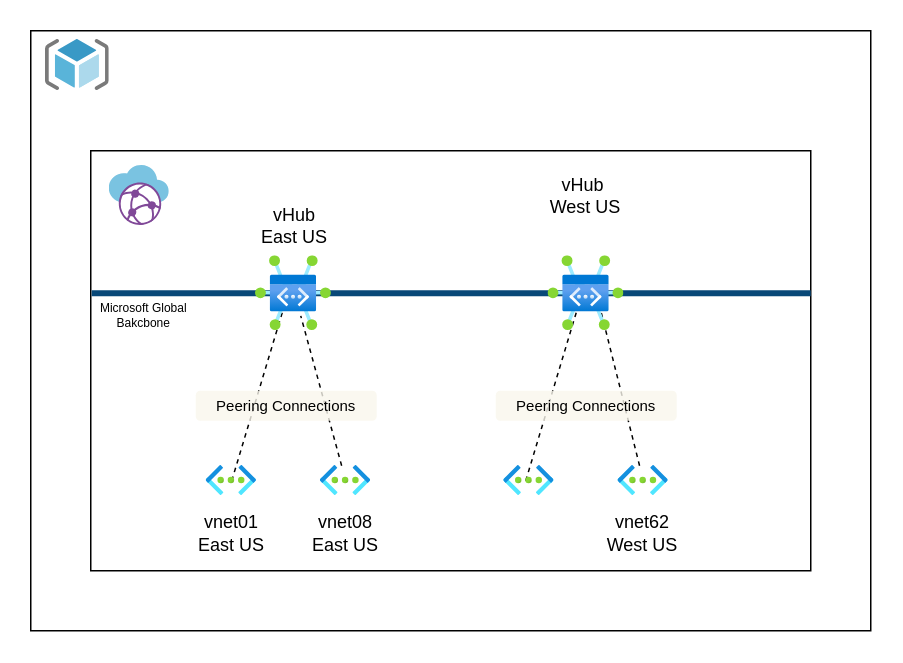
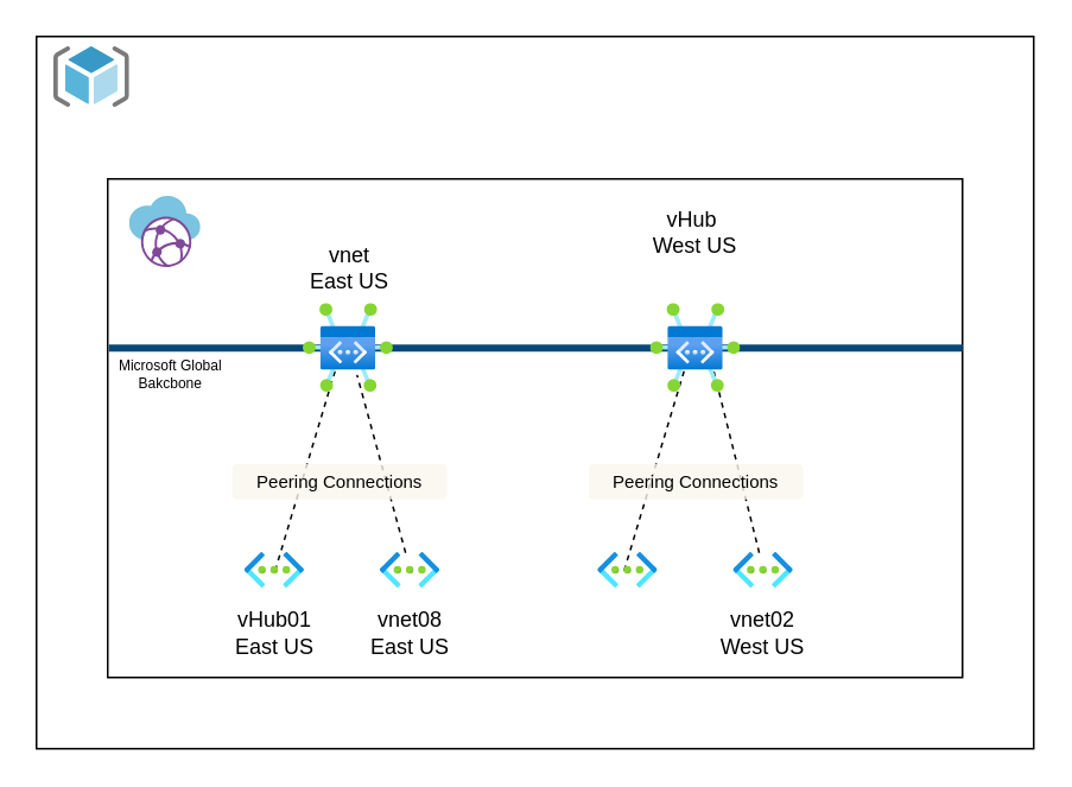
  <mxCell id="0" />
  <mxCell id="1" parent="0" />
  <mxCell id="2" value="" style="rounded=0;whiteSpace=wrap;html=1;fillColor=none;" parent="1" vertex="1"><mxGeometry x="20" y="20" width="560" height="400" as="geometry" /></mxCell>
  <mxCell id="3" value="" style="rounded=0;whiteSpace=wrap;html=1;fillColor=none;" parent="1" vertex="1"><mxGeometry x="60" y="100" width="480" height="280" as="geometry" /></mxCell>
  <mxCell id="4" value="" style="line;strokeWidth=4;html=1;perimeter=backbonePerimeter;points=[];outlineConnect=0;strokeColor=#084878;fontColor=#21C4FF;" parent="1" vertex="1"><mxGeometry x="60.63" y="190.08" width="479.37" height="10" as="geometry" /></mxCell>
  <mxCell id="5" value="" style="image;sketch=0;aspect=fixed;html=1;points=[];align=center;fontSize=12;image=img/lib/mscae/ResourceGroup.svg;" parent="1" vertex="1"><mxGeometry x="30" y="26" width="42.5" height="34" as="geometry" /></mxCell>
  <mxCell id="6" value="" style="image;sketch=0;aspect=fixed;html=1;points=[];align=center;fontSize=12;image=img/lib/mscae/Virtual_WANs.svg;" parent="1" vertex="1"><mxGeometry x="72.5" y="110" width="40" height="40" as="geometry" /></mxCell>
  <mxCell id="7" value="Microsoft Global Bakcbone" style="text;strokeColor=none;align=center;fillColor=none;html=1;verticalAlign=middle;whiteSpace=wrap;rounded=0;fontSize=8;" parent="1" vertex="1"><mxGeometry x="60.63" y="200.08" width="69.37" height="19.92" as="geometry" /></mxCell>
- <mxCell id="8" value="vHub East US" style="text;strokeColor=none;align=center;fillColor=none;html=1;verticalAlign=middle;whiteSpace=wrap;rounded=0;" parent="1" vertex="1"><mxGeometry x="170.63" y="140" width="50" height="19.84" as="geometry" /></mxCell>
+ <mxCell id="8" value="vnet East US" style="text;strokeColor=none;align=center;fillColor=none;html=1;verticalAlign=middle;whiteSpace=wrap;rounded=0;" parent="1" vertex="1"><mxGeometry x="170.63" y="140" width="50" height="19.84" as="geometry" /></mxCell>
  <mxCell id="9" value="vHub&amp;nbsp;&lt;div&gt;West US&lt;/div&gt;" style="text;strokeColor=none;align=center;fillColor=none;html=1;verticalAlign=middle;whiteSpace=wrap;rounded=0;" parent="1" vertex="1"><mxGeometry x="340.32" y="120" width="100" height="19.84" as="geometry" /></mxCell>
- <mxCell id="10" value="vnet01&lt;div&gt;East US&lt;/div&gt;" style="text;strokeColor=none;align=center;fillColor=none;html=1;verticalAlign=middle;whiteSpace=wrap;rounded=0;" parent="1" vertex="1"><mxGeometry x="123.88" y="340" width="60" height="30" as="geometry" /></mxCell>
+ <mxCell id="10" value="vHub01&lt;div&gt;East US&lt;/div&gt;" style="text;strokeColor=none;align=center;fillColor=none;html=1;verticalAlign=middle;whiteSpace=wrap;rounded=0;" parent="1" vertex="1"><mxGeometry x="123.88" y="340" width="60" height="30" as="geometry" /></mxCell>
  <mxCell id="11" value="" style="image;aspect=fixed;html=1;points=[];align=center;fontSize=12;image=img/lib/azure2/networking/Virtual_Networks.svg;" parent="1" vertex="1"><mxGeometry x="213.25" y="310" width="33.5" height="20" as="geometry" /></mxCell>
  <mxCell id="12" value="vnet08&lt;div&gt;East US&lt;/div&gt;" style="text;strokeColor=none;align=center;fillColor=none;html=1;verticalAlign=middle;whiteSpace=wrap;rounded=0;" parent="1" vertex="1"><mxGeometry x="200" y="340" width="60" height="30" as="geometry" /></mxCell>
- <mxCell id="13" value="vnet62&lt;div&gt;West US&lt;/div&gt;" style="text;strokeColor=none;align=center;fillColor=none;html=1;verticalAlign=middle;whiteSpace=wrap;rounded=0;" parent="1" vertex="1"><mxGeometry x="398.38" y="340" width="60" height="30" as="geometry" /></mxCell>
+ <mxCell id="13" value="vnet02&lt;div&gt;West US&lt;/div&gt;" style="text;strokeColor=none;align=center;fillColor=none;html=1;verticalAlign=middle;whiteSpace=wrap;rounded=0;" parent="1" vertex="1"><mxGeometry x="398.38" y="340" width="60" height="30" as="geometry" /></mxCell>
  <mxCell id="14" value="" style="endArrow=none;dashed=1;html=1;rounded=0;" parent="1" edge="1"><mxGeometry width="50" height="50" relative="1" as="geometry"><mxPoint x="154" y="320" as="sourcePoint" /><mxPoint x="190" y="200.08" as="targetPoint" /></mxGeometry></mxCell>
  <mxCell id="15" value="" style="image;aspect=fixed;html=1;points=[];align=center;fontSize=12;image=img/lib/azure2/networking/Virtual_Networks.svg;" parent="1" vertex="1"><mxGeometry x="137.13" y="310" width="33.5" height="20" as="geometry" /></mxCell>
  <mxCell id="16" value="" style="image;aspect=fixed;html=1;points=[];align=center;fontSize=12;image=img/lib/azure2/networking/Virtual_WAN_Hub.svg;" parent="1" vertex="1"><mxGeometry x="170" y="170.16" width="50.63" height="49.84" as="geometry" /></mxCell>
  <mxCell id="17" value="" style="endArrow=none;dashed=1;html=1;rounded=0;" parent="1" source="11" edge="1"><mxGeometry width="50" height="50" relative="1" as="geometry"><mxPoint x="164" y="330" as="sourcePoint" /><mxPoint x="200" y="210.08" as="targetPoint" /></mxGeometry></mxCell>
  <mxCell id="18" value="" style="endArrow=none;dashed=1;html=1;rounded=0;" parent="1" edge="1"><mxGeometry width="50" height="50" relative="1" as="geometry"><mxPoint x="350" y="320" as="sourcePoint" /><mxPoint x="386" y="200.08" as="targetPoint" /></mxGeometry></mxCell>
  <mxCell id="19" value="" style="image;aspect=fixed;html=1;points=[];align=center;fontSize=12;image=img/lib/azure2/networking/Virtual_Networks.svg;" parent="1" vertex="1"><mxGeometry x="335.51" y="310" width="33.5" height="20" as="geometry" /></mxCell>
  <mxCell id="20" value="" style="endArrow=none;dashed=1;html=1;rounded=0;" parent="1" source="22" edge="1"><mxGeometry width="50" height="50" relative="1" as="geometry"><mxPoint x="362.38" y="320" as="sourcePoint" /><mxPoint x="398.38" y="200.08" as="targetPoint" /></mxGeometry></mxCell>
  <mxCell id="21" value="" style="image;aspect=fixed;html=1;points=[];align=center;fontSize=12;image=img/lib/azure2/networking/Virtual_WAN_Hub.svg;" parent="1" vertex="1"><mxGeometry x="365" y="170.16" width="50.63" height="49.84" as="geometry" /></mxCell>
  <mxCell id="22" value="" style="image;aspect=fixed;html=1;points=[];align=center;fontSize=12;image=img/lib/azure2/networking/Virtual_Networks.svg;" parent="1" vertex="1"><mxGeometry x="411.63" y="310" width="33.5" height="20" as="geometry" /></mxCell>
  <mxCell id="23" value="Peering Connections" style="text;align=center;html=1;verticalAlign=middle;whiteSpace=wrap;rounded=1;fontSize=10;fillColor=#f9f7ed;strokeColor=none;fillOpacity=80;" parent="1" vertex="1"><mxGeometry x="330" y="260" width="120.63" height="20" as="geometry" /></mxCell>
  <mxCell id="24" value="Peering Connections" style="text;align=center;html=1;verticalAlign=middle;whiteSpace=wrap;rounded=1;fontSize=10;fillColor=#f9f7ed;strokeColor=none;fillOpacity=80;" parent="1" vertex="1"><mxGeometry x="130" y="260" width="120.63" height="20" as="geometry" /></mxCell>
